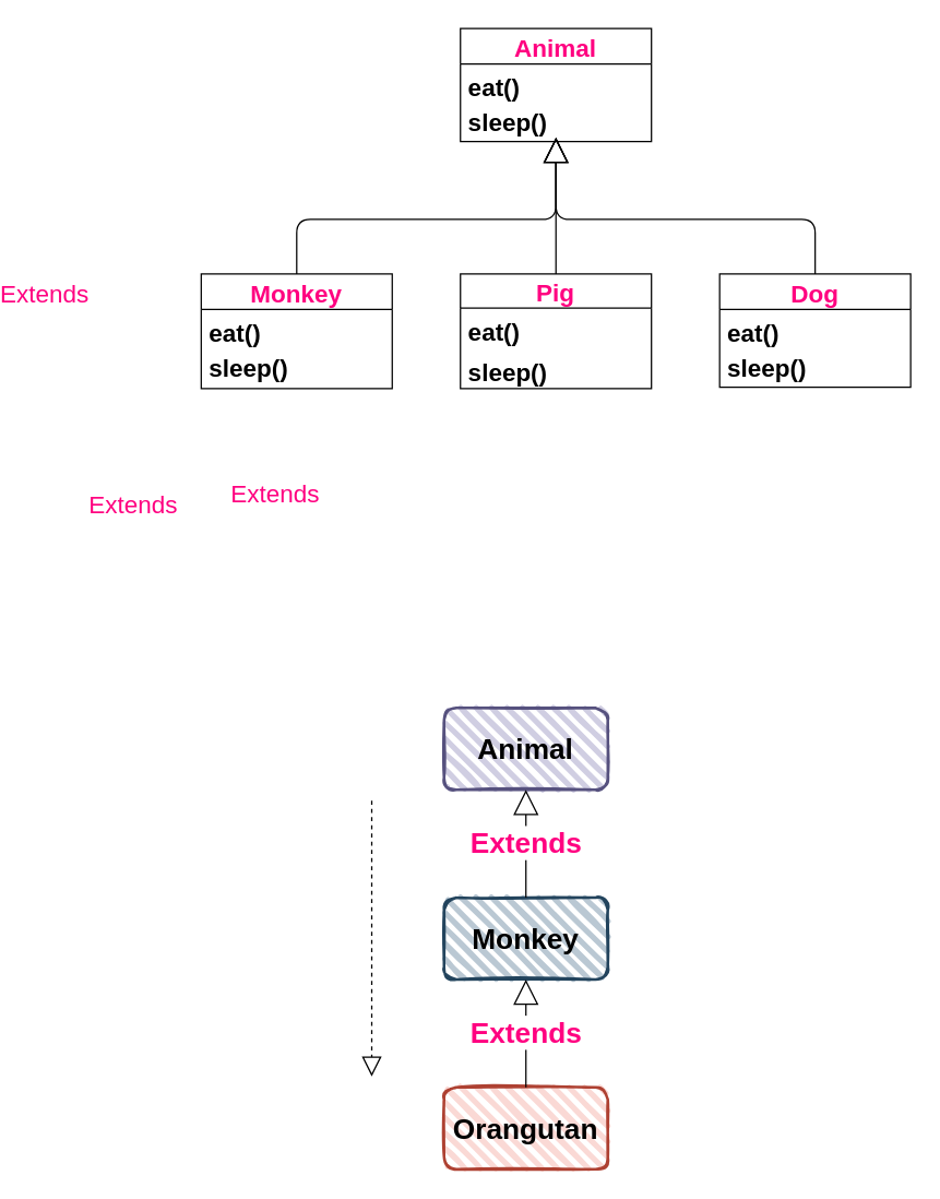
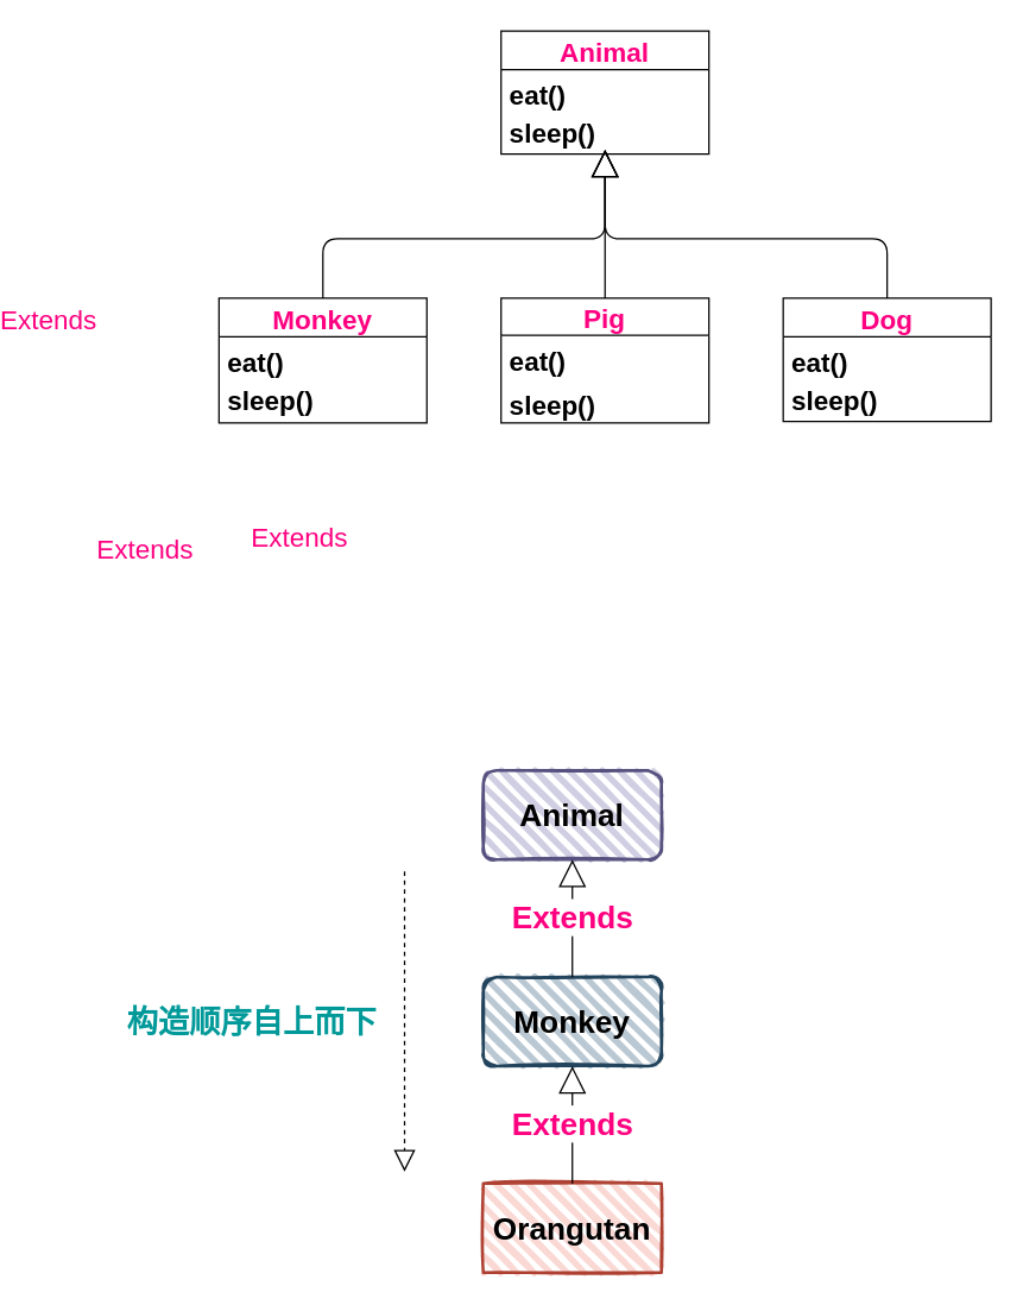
  <mxCell id="0" />
  <mxCell id="1" parent="0" />
  <mxCell id="2" value="Animal" style="swimlane;fontStyle=1;childLayout=stackLayout;horizontal=1;startSize=26;fillColor=none;horizontalStack=0;resizeParent=1;resizeParentMax=0;resizeLast=0;collapsible=1;marginBottom=0;fontSize=18;fontColor=#FF0080;" vertex="1" parent="1"><mxGeometry x="277" y="20" width="140" height="83" as="geometry"><mxRectangle x="300" y="140" width="90" height="30" as="alternateBounds" /></mxGeometry></mxCell>
  <mxCell id="3" value="eat()" style="text;strokeColor=none;fillColor=none;align=left;verticalAlign=top;spacingLeft=4;spacingRight=4;overflow=hidden;rotatable=0;points=[[0,0.5],[1,0.5]];portConstraint=eastwest;fontSize=18;fontStyle=1" vertex="1" parent="2"><mxGeometry y="26" width="140" height="26" as="geometry" /></mxCell>
  <mxCell id="4" value="sleep()" style="text;strokeColor=none;fillColor=none;align=left;verticalAlign=top;spacingLeft=4;spacingRight=4;overflow=hidden;rotatable=0;points=[[0,0.5],[1,0.5]];portConstraint=eastwest;fontSize=18;fontStyle=1" vertex="1" parent="2"><mxGeometry y="52" width="140" height="31" as="geometry" /></mxCell>
  <mxCell id="5" value="Monkey" style="swimlane;fontStyle=1;childLayout=stackLayout;horizontal=1;startSize=26;fillColor=none;horizontalStack=0;resizeParent=1;resizeParentMax=0;resizeLast=0;collapsible=1;marginBottom=0;fontSize=18;fontColor=#FF0080;" vertex="1" parent="1"><mxGeometry x="87" y="200" width="140" height="84" as="geometry"><mxRectangle x="300" y="140" width="90" height="30" as="alternateBounds" /></mxGeometry></mxCell>
  <mxCell id="6" value="eat()" style="text;strokeColor=none;fillColor=none;align=left;verticalAlign=top;spacingLeft=4;spacingRight=4;overflow=hidden;rotatable=0;points=[[0,0.5],[1,0.5]];portConstraint=eastwest;fontSize=18;fontStyle=1" vertex="1" parent="5"><mxGeometry y="26" width="140" height="26" as="geometry" /></mxCell>
  <mxCell id="7" value="sleep()" style="text;strokeColor=none;fillColor=none;align=left;verticalAlign=top;spacingLeft=4;spacingRight=4;overflow=hidden;rotatable=0;points=[[0,0.5],[1,0.5]];portConstraint=eastwest;fontSize=18;fontStyle=1" vertex="1" parent="5"><mxGeometry y="52" width="140" height="32" as="geometry" /></mxCell>
  <mxCell id="8" value="Pig" style="swimlane;fontStyle=1;childLayout=stackLayout;horizontal=1;startSize=25;fillColor=none;horizontalStack=0;resizeParent=1;resizeParentMax=0;resizeLast=0;collapsible=1;marginBottom=0;fontSize=18;fontColor=#FF0080;" vertex="1" parent="1"><mxGeometry x="277" y="200" width="140" height="84" as="geometry"><mxRectangle x="300" y="140" width="90" height="30" as="alternateBounds" /></mxGeometry></mxCell>
  <mxCell id="9" value="eat()" style="text;strokeColor=none;fillColor=none;align=left;verticalAlign=top;spacingLeft=4;spacingRight=4;overflow=hidden;rotatable=0;points=[[0,0.5],[1,0.5]];portConstraint=eastwest;fontSize=18;fontStyle=1" vertex="1" parent="8"><mxGeometry y="25" width="140" height="30" as="geometry" /></mxCell>
  <mxCell id="10" value="sleep()" style="text;strokeColor=none;fillColor=none;align=left;verticalAlign=top;spacingLeft=4;spacingRight=4;overflow=hidden;rotatable=0;points=[[0,0.5],[1,0.5]];portConstraint=eastwest;fontSize=18;fontStyle=1" vertex="1" parent="8"><mxGeometry y="55" width="140" height="29" as="geometry" /></mxCell>
  <mxCell id="11" value="Dog" style="swimlane;fontStyle=1;childLayout=stackLayout;horizontal=1;startSize=26;fillColor=none;horizontalStack=0;resizeParent=1;resizeParentMax=0;resizeLast=0;collapsible=1;marginBottom=0;fontSize=18;fontColor=#FF0080;" vertex="1" parent="1"><mxGeometry x="467" y="200" width="140" height="83" as="geometry"><mxRectangle x="300" y="140" width="90" height="30" as="alternateBounds" /></mxGeometry></mxCell>
  <mxCell id="12" value="eat()" style="text;strokeColor=none;fillColor=none;align=left;verticalAlign=top;spacingLeft=4;spacingRight=4;overflow=hidden;rotatable=0;points=[[0,0.5],[1,0.5]];portConstraint=eastwest;fontSize=18;fontStyle=1" vertex="1" parent="11"><mxGeometry y="26" width="140" height="26" as="geometry" /></mxCell>
  <mxCell id="13" value="sleep()" style="text;strokeColor=none;fillColor=none;align=left;verticalAlign=top;spacingLeft=4;spacingRight=4;overflow=hidden;rotatable=0;points=[[0,0.5],[1,0.5]];portConstraint=eastwest;fontSize=18;fontStyle=1" vertex="1" parent="11"><mxGeometry y="52" width="140" height="31" as="geometry" /></mxCell>
  <mxCell id="14" value="Extends" style="endArrow=block;endSize=16;endFill=0;html=1;fontSize=18;fontColor=#FF0080;exitX=0.5;exitY=0;exitDx=0;exitDy=0;edgeStyle=orthogonalEdgeStyle;fontStyle=0" edge="1" parent="1" source="5"><mxGeometry x="-1" y="125" width="160" relative="1" as="geometry"><mxPoint x="167" y="500" as="sourcePoint" /><mxPoint x="347" y="100" as="targetPoint" /><Array as="points"><mxPoint x="157" y="160" /><mxPoint x="347" y="160" /></Array><mxPoint x="-60" y="15" as="offset" /></mxGeometry></mxCell>
  <mxCell id="15" value="Extends" style="endArrow=block;endSize=16;endFill=0;html=1;fontSize=18;fontColor=#FF0080;exitX=0.5;exitY=0;exitDx=0;exitDy=0;edgeStyle=orthogonalEdgeStyle;" edge="1" parent="1" source="11"><mxGeometry x="0.586" y="289" width="160" relative="1" as="geometry"><mxPoint x="287" y="470" as="sourcePoint" /><mxPoint x="347" y="100" as="targetPoint" /><Array as="points"><mxPoint x="537" y="160" /><mxPoint x="347" y="160" /></Array><mxPoint x="83" y="202" as="offset" /></mxGeometry></mxCell>
  <mxCell id="16" value="Extends" style="endArrow=block;endSize=16;endFill=0;html=1;fontSize=18;fontColor=#FF0080;exitX=0.5;exitY=0;exitDx=0;exitDy=0;" edge="1" parent="1" source="8"><mxGeometry x="-1" y="354" width="160" relative="1" as="geometry"><mxPoint x="257" y="390" as="sourcePoint" /><mxPoint x="347" y="100" as="targetPoint" /><mxPoint x="44" y="170" as="offset" /></mxGeometry></mxCell>
  <mxCell id="17" value="Animal" style="rounded=1;whiteSpace=wrap;html=1;strokeWidth=2;fillWeight=4;hachureGap=8;hachureAngle=45;fillColor=#d0cee2;sketch=1;fontSize=21;strokeColor=#56517e;fontStyle=1" vertex="1" parent="1"><mxGeometry x="265" y="518" width="120" height="60" as="geometry" /></mxCell>
- <mxCell id="18" value="Orangutan" style="rounded=1;whiteSpace=wrap;html=1;strokeWidth=2;fillWeight=4;hachureGap=8;hachureAngle=45;fillColor=#fad9d5;sketch=1;fontSize=21;strokeColor=#ae4132;fontStyle=1" vertex="1" parent="1"><mxGeometry x="265" y="796" width="120" height="60" as="geometry" /></mxCell>
+ <mxCell id="18" value="Orangutan" style="whiteSpace=wrap;html=1;strokeWidth=2;fillWeight=4;hachureGap=8;hachureAngle=45;fillColor=#fad9d5;sketch=1;fontSize=21;strokeColor=#ae4132;fontStyle=1;rounded=0;" vertex="1" parent="1"><mxGeometry x="265" y="796" width="120" height="60" as="geometry" /></mxCell>
  <mxCell id="19" value="Monkey" style="rounded=1;whiteSpace=wrap;html=1;strokeWidth=2;fillWeight=4;hachureGap=8;hachureAngle=45;fillColor=#bac8d3;sketch=1;fontSize=21;strokeColor=#23445d;fontStyle=1" vertex="1" parent="1"><mxGeometry x="265" y="657" width="120" height="60" as="geometry" /></mxCell>
  <mxCell id="20" value="Extends" style="endArrow=block;endSize=16;endFill=0;html=1;fontSize=21;fontColor=#FF0080;entryX=0.5;entryY=1;entryDx=0;entryDy=0;fontStyle=1" edge="1" parent="1" source="19" target="17"><mxGeometry width="160" relative="1" as="geometry"><mxPoint x="278" y="617" as="sourcePoint" /><mxPoint x="438" y="617" as="targetPoint" /></mxGeometry></mxCell>
  <mxCell id="21" value="Extends" style="endArrow=block;endSize=16;endFill=0;html=1;fontSize=21;fontColor=#FF0080;entryX=0.5;entryY=1;entryDx=0;entryDy=0;exitX=0.5;exitY=0;exitDx=0;exitDy=0;fontStyle=1" edge="1" parent="1" source="18" target="19"><mxGeometry width="160" relative="1" as="geometry"><mxPoint x="457" y="757" as="sourcePoint" /><mxPoint x="617" y="757" as="targetPoint" /></mxGeometry></mxCell>
  <mxCell id="22" value="" style="endArrow=block;dashed=1;endFill=0;endSize=12;html=1;fontSize=21;fontColor=#FF0080;" edge="1" parent="1"><mxGeometry width="160" relative="1" as="geometry"><mxPoint x="212" y="586" as="sourcePoint" /><mxPoint x="212" y="788" as="targetPoint" /></mxGeometry></mxCell>
+ <mxCell id="23" value="&lt;b&gt;&lt;font color=&quot;#009999&quot;&gt;构造顺序自上而下&lt;/font&gt;&lt;/b&gt;" style="text;html=1;align=center;verticalAlign=middle;resizable=0;points=[];autosize=1;fontSize=21;fontColor=#FF0080;" vertex="1" parent="1"><mxGeometry x="20" y="672.5" width="178" height="29" as="geometry" /></mxCell>
